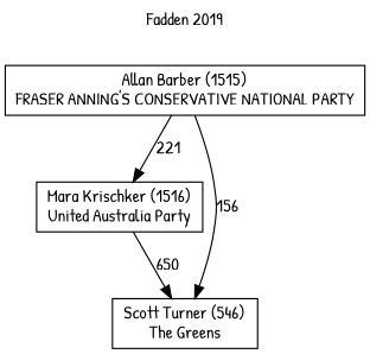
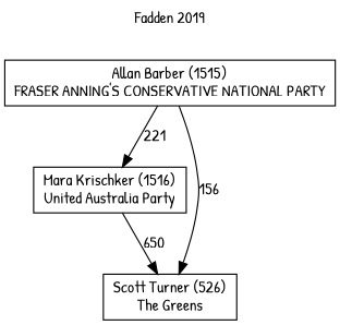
  digraph {
    fontname="Patrick Hand"
    label="Fadden 2019"
    labelloc=t
    mclimit=10
    node [fontname="Patrick Hand" shape=box]
    edge [fontname="Patrick Hand"]
    n1 [label="Allan Barber (1515)\nFRASER ANNING'S CONSERVATIVE NATIONAL PARTY"]
    n2 [label="Mara Krischker (1516)\nUnited Australia Party"]
-   n3 [label="Scott Turner (546)\nThe Greens"]
+   n3 [label="Scott Turner (526)\nThe Greens"]
    n1 -> n2 [label=221]
    n1 -> n3 [label=156]
    n2 -> n3 [label=650]
  }
